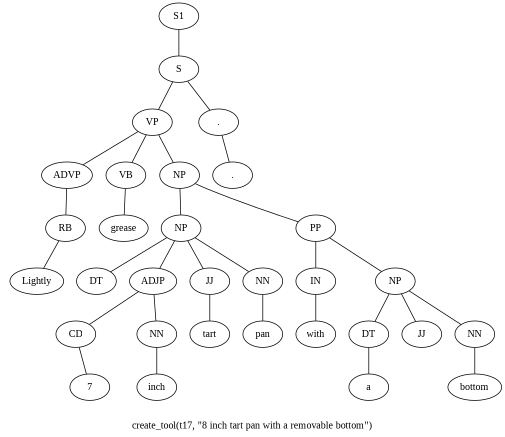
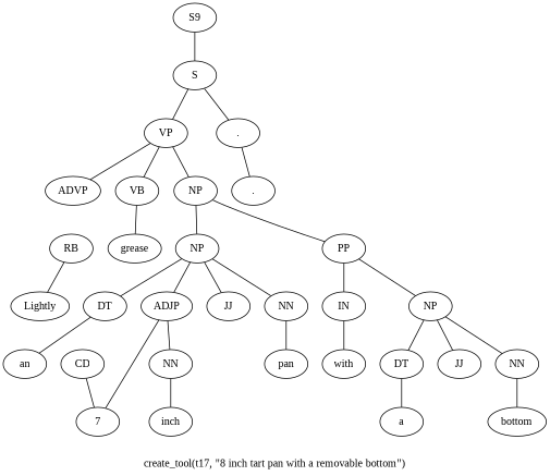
  graph {
    fontname="Liberation Serif"
    label="create_tool(t17, \"8 inch tart pan with a removable bottom\")"
    node [fontname="Liberation Serif"]
    edge [fontname="Liberation Serif"]
-   n1 [label=S1]
+   n1 [label=S9]
    n2 [label=S]
    n3 [label=VP]
    n4 [label="."]
    n5 [label=ADVP]
    n6 [label=VB]
    n7 [label=NP]
    n8 [label="."]
    n9 [label=RB]
    n10 [label=grease]
    n11 [label=NP]
    n12 [label=PP]
    n13 [label=Lightly]
    n14 [label=DT]
    n15 [label=ADJP]
    n16 [label=JJ]
    n17 [label=NN]
    n18 [label=IN]
    n19 [label=NP]
+   n20 [label=an]
    n21 [label=CD]
    n22 [label=NN]
-   n23 [label=tart]
    n24 [label=pan]
    n25 [label=7]
    n26 [label=inch]
    n27 [label=with]
    n28 [label=DT]
    n29 [label=JJ]
    n30 [label=NN]
    n31 [label=a]
    n32 [label=bottom]
    n1 -- n2
    n2 -- n3
    n2 -- n4
    n3 -- n5
    n3 -- n6
    n3 -- n7
    n4 -- n8
-   n5 -- n9
    n6 -- n10
    n7 -- n11
    n7 -- n12
    n9 -- n13
    n11 -- n14
    n11 -- n15
    n11 -- n16
    n11 -- n17
    n12 -- n18
    n12 -- n19
-   n15 -- n21
+   n14 -- n20
+   n15 -- n25
    n15 -- n22
-   n16 -- n23
    n17 -- n24
    n18 -- n27
    n19 -- n28
    n19 -- n29
    n19 -- n30
    n21 -- n25
    n22 -- n26
    n28 -- n31
    n30 -- n32
  }
